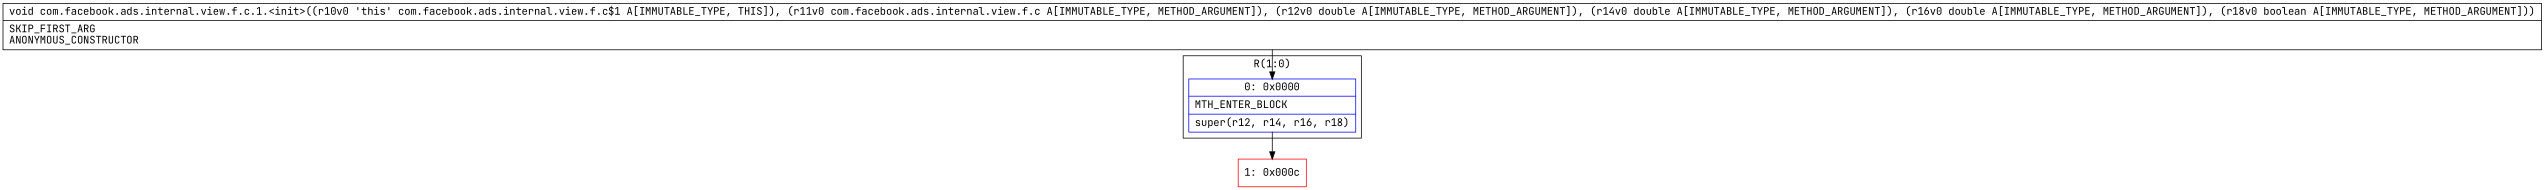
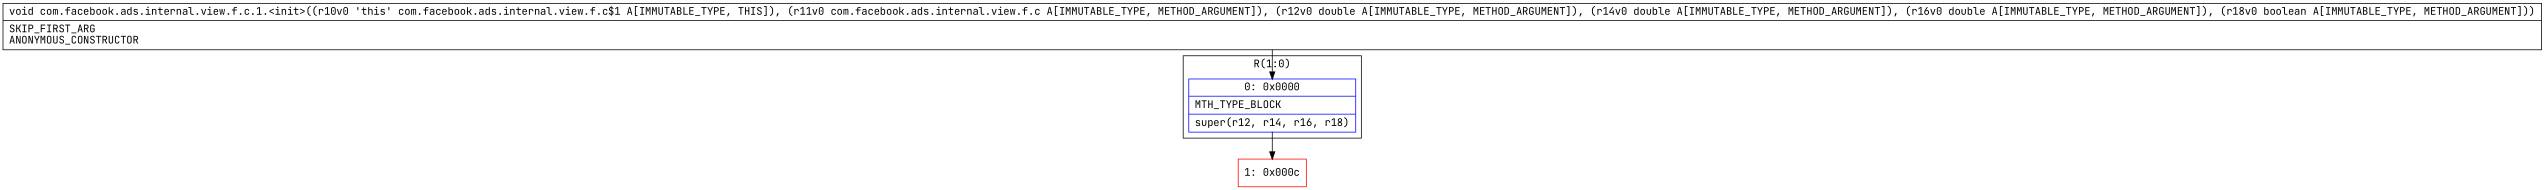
  digraph {
    fontname="JetBrains Mono"
    node [shape=record fontname="JetBrains Mono"]
    edge [fontname="JetBrains Mono"]
-   n1 [color=blue label="{0\:\ 0x0000|MTH_ENTER_BLOCK\l|super(r12, r14, r16, r18)\l}"]
+   n1 [color=blue label="{0\:\ 0x0000|MTH_TYPE_BLOCK\l|super(r12, r14, r16, r18)\l}"]
    n2 [color=red label="{1\:\ 0x000c}"]
    n3 [label="{void com.facebook.ads.internal.view.f.c.1.\<init\>((r10v0 'this' com.facebook.ads.internal.view.f.c$1 A[IMMUTABLE_TYPE, THIS]), (r11v0 com.facebook.ads.internal.view.f.c A[IMMUTABLE_TYPE, METHOD_ARGUMENT]), (r12v0 double A[IMMUTABLE_TYPE, METHOD_ARGUMENT]), (r14v0 double A[IMMUTABLE_TYPE, METHOD_ARGUMENT]), (r16v0 double A[IMMUTABLE_TYPE, METHOD_ARGUMENT]), (r18v0 boolean A[IMMUTABLE_TYPE, METHOD_ARGUMENT]))  | SKIP_FIRST_ARG\lANONYMOUS_CONSTRUCTOR\l}"]
    subgraph cluster_1 {
      label="R(1:0)"
      n1
    }
    n1 -> n2
    n3 -> n1
  }
